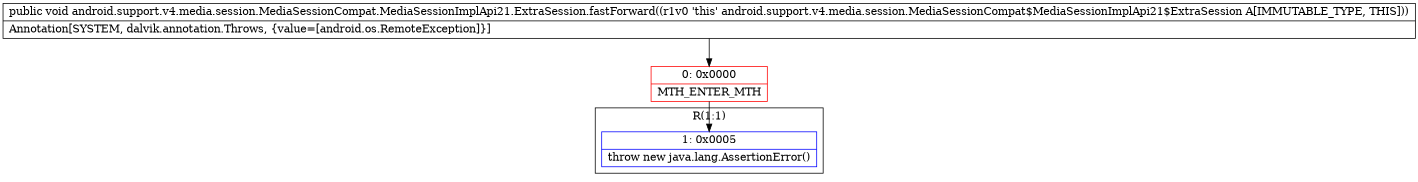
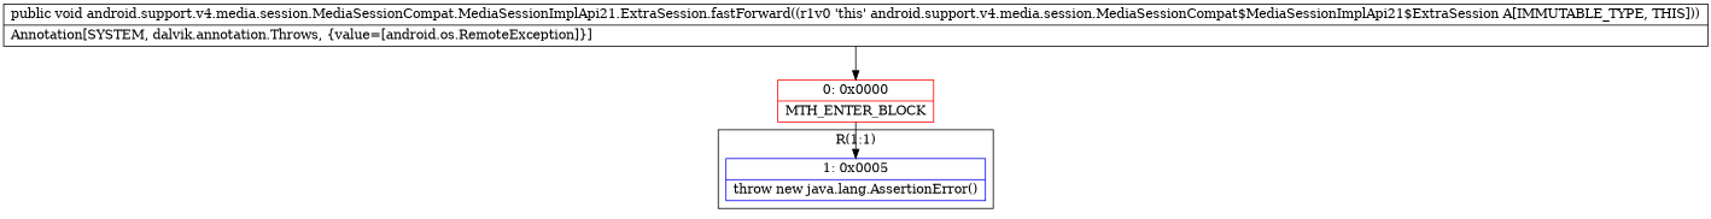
  digraph {
    node [shape=record]
    n1 [color=blue label="{1\:\ 0x0005|throw new java.lang.AssertionError()\l}"]
-   n2 [color=red label="{0\:\ 0x0000|MTH_ENTER_MTH\l}"]
+   n2 [color=red label="{0\:\ 0x0000|MTH_ENTER_BLOCK\l}"]
    n3 [label="{public void android.support.v4.media.session.MediaSessionCompat.MediaSessionImplApi21.ExtraSession.fastForward((r1v0 'this' android.support.v4.media.session.MediaSessionCompat$MediaSessionImplApi21$ExtraSession A[IMMUTABLE_TYPE, THIS]))  | Annotation[SYSTEM, dalvik.annotation.Throws, \{value=[android.os.RemoteException]\}]\l}"]
    subgraph cluster_1 {
      label="R(1:1)"
      n1
    }
    n2 -> n1
    n3 -> n2
  }
